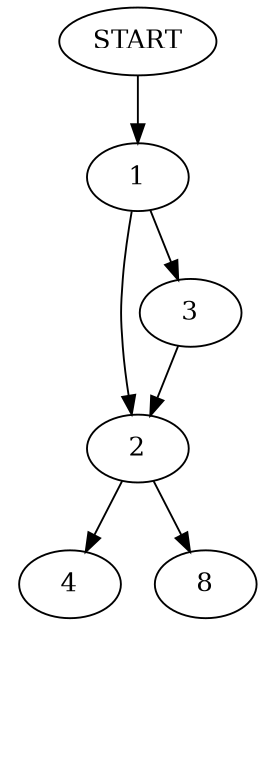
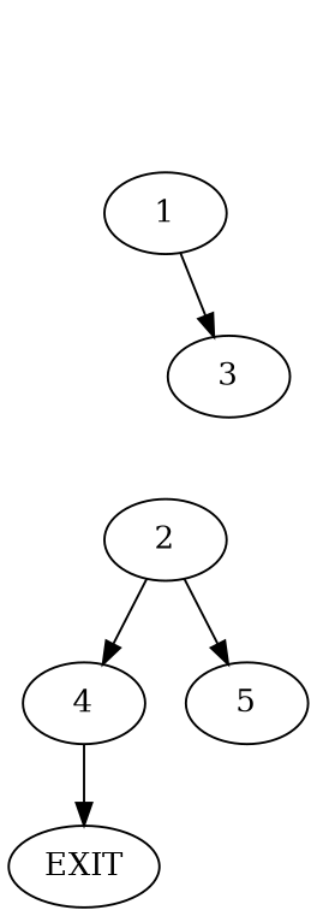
  digraph {
-   n1 [label=START]
    1
    2
    3
+   n5 [label=EXIT]
    4
-   5 [label=8]
-   n1 -> 1
-   1 -> 2
+   5
    1 -> 3
    2 -> 4
    2 -> 5
-   3 -> 2
+   4 -> n5
  }
